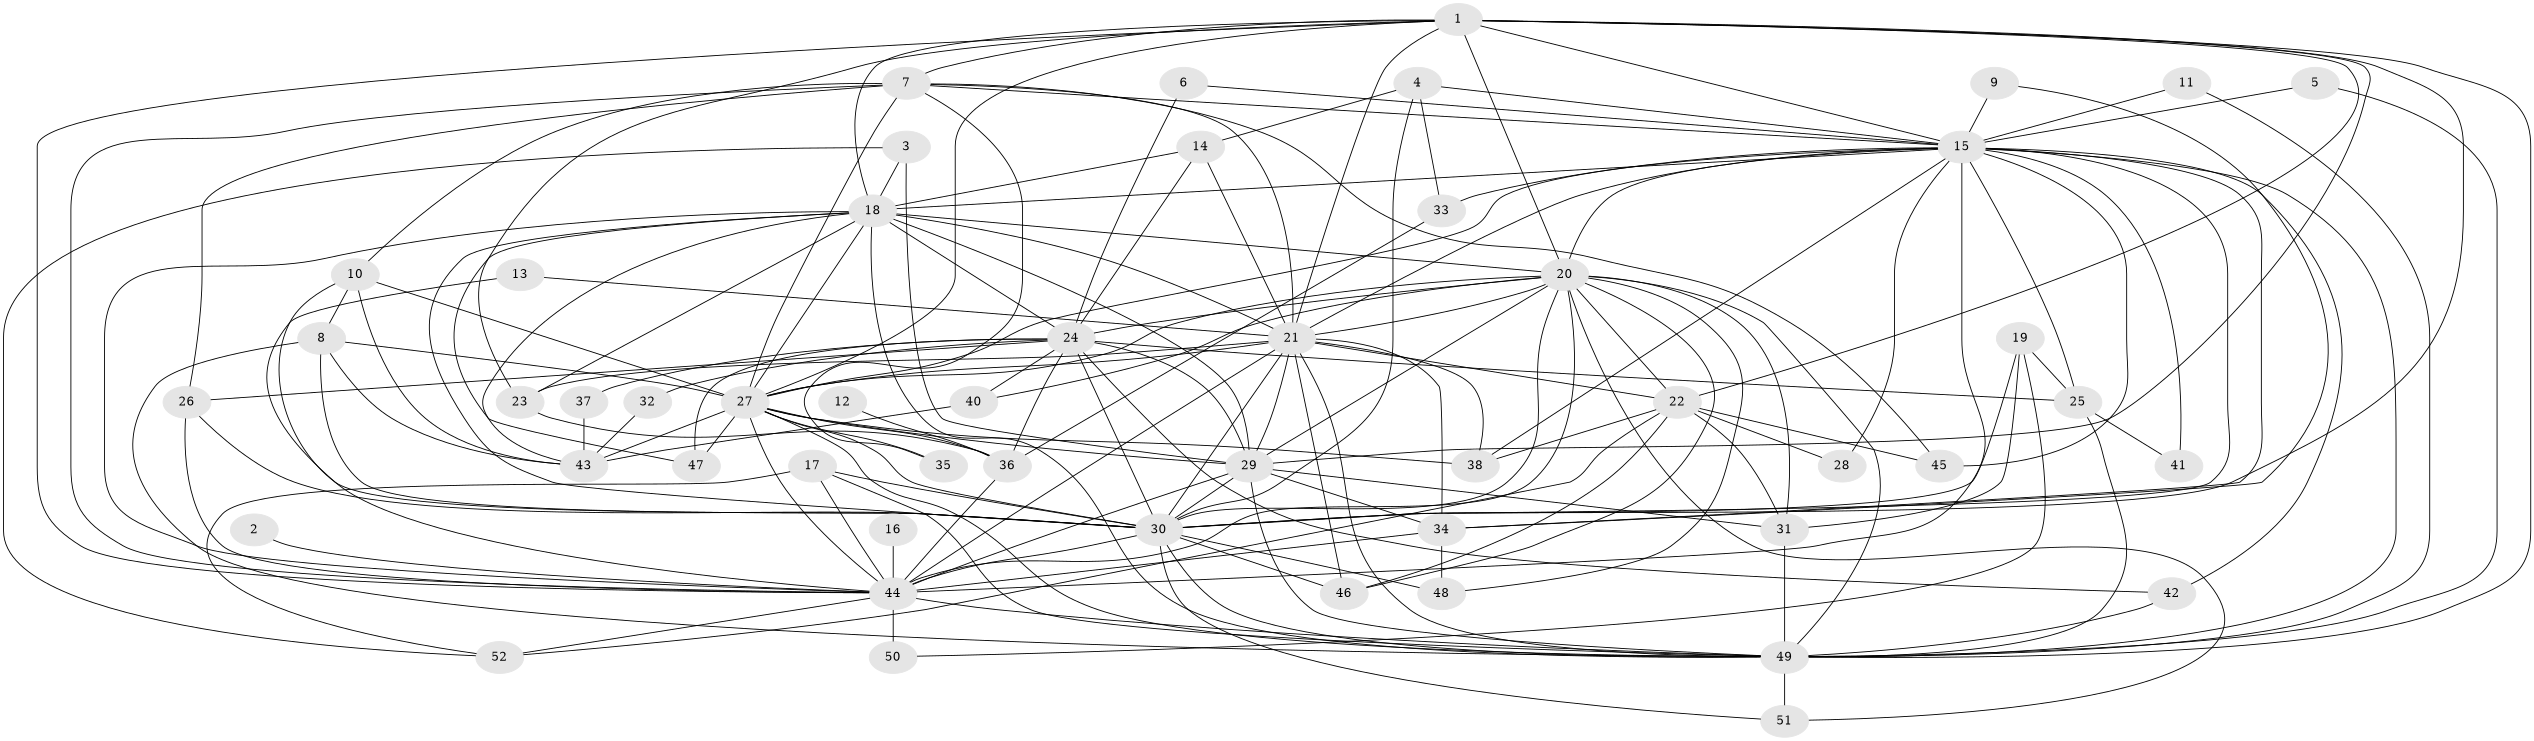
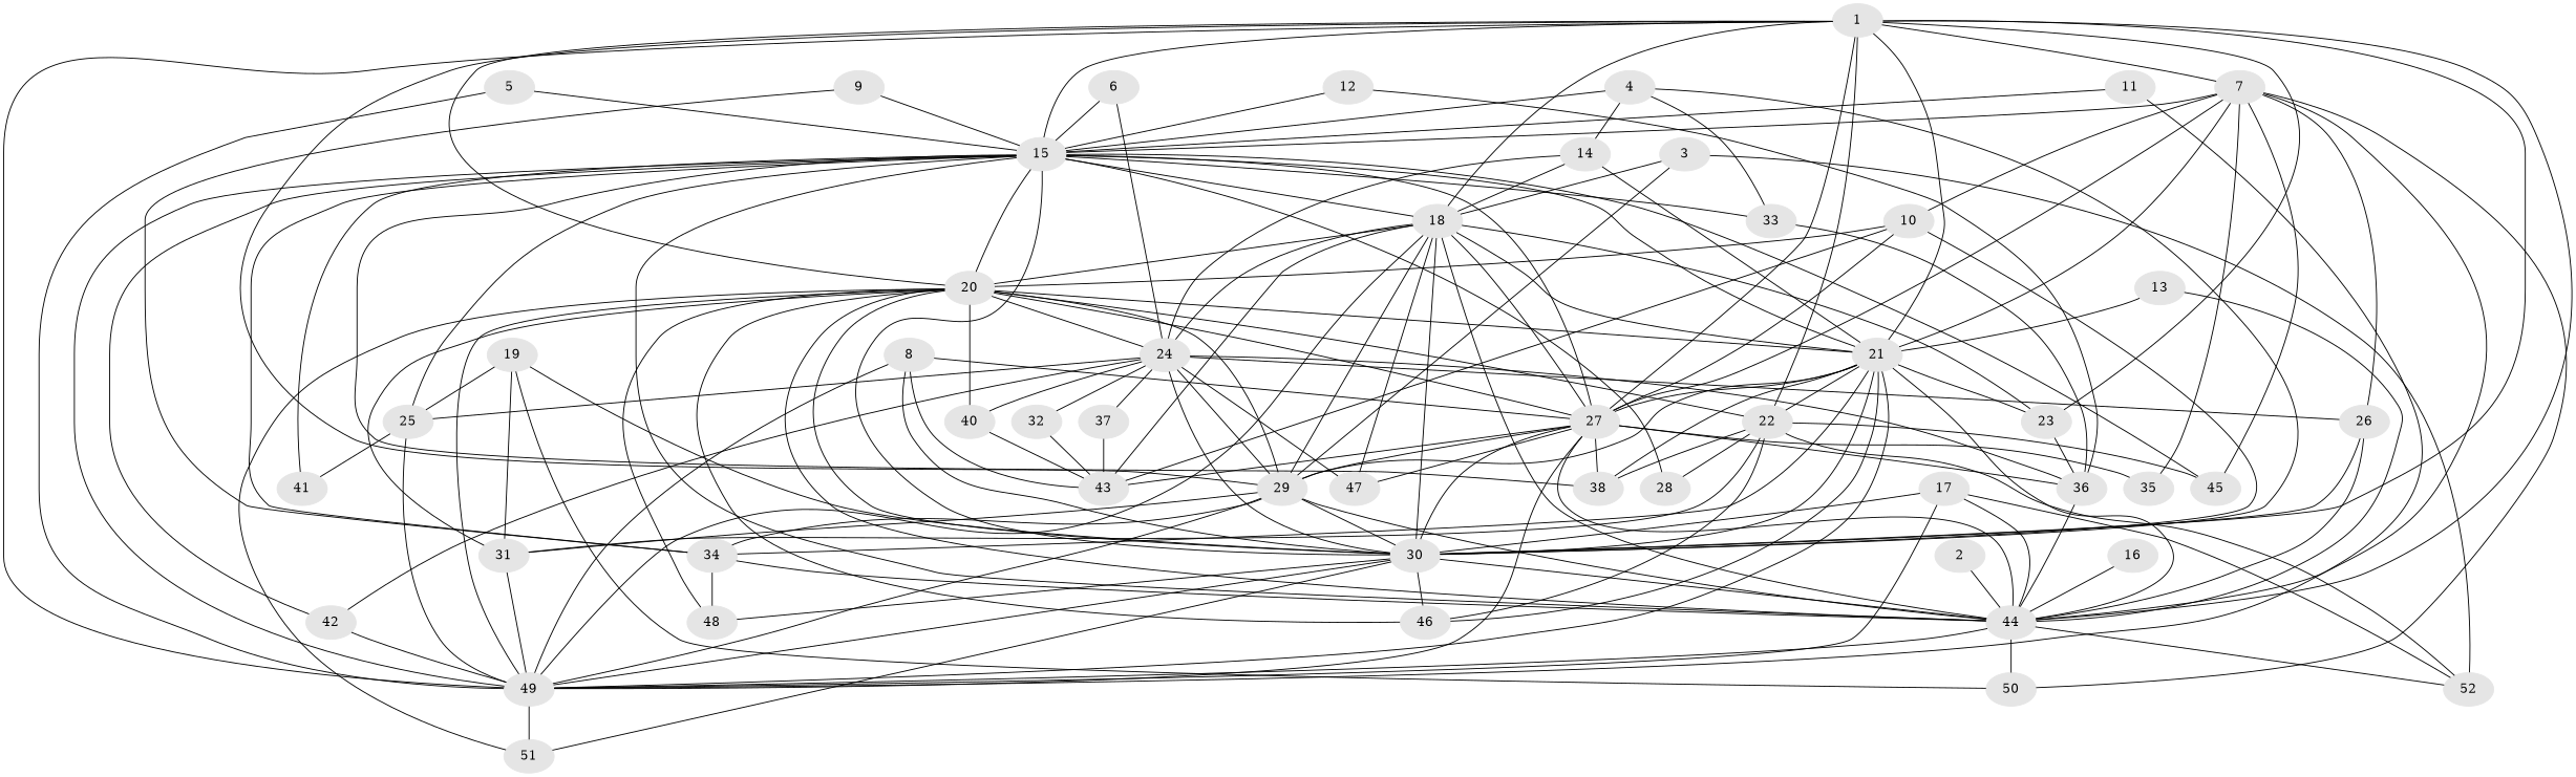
  graph {
    node [color=gray90 style=filled]
    edge [weight=1.0]
    1
    7
    15
    18
    20
    21
    22
    23
    27
    29
    30
    44
    49
    10
    26
    35
    45
    50
    33
    34
    25
    28
    38
    41
    42
    24
    43
    47
    31
    40
    46
    48
    51
    52
    36
    2
    3
    4
    14
    5
    6
    32
    37
    8
    9
    11
    12
    13
    16
    17
    19
    1 -- 7
    1 -- 15
    1 -- 18
    1 -- 20
    1 -- 21
    1 -- 22
    1 -- 23
    1 -- 27
    1 -- 29
    1 -- 30
    1 -- 44
    1 -- 49
    7 -- 15
    7 -- 21
    7 -- 27
    7 -- 44
    7 -- 10
    7 -- 26
    7 -- 35
    7 -- 45
+   7 -- 50
    15 -- 18
    15 -- 20 [weight=2.0]
    15 -- 21
    15 -- 27
    15 -- 30
    15 -- 44
    15 -- 49
    15 -- 45 [weight=2.0]
    15 -- 33
    15 -- 34
    15 -- 25
    15 -- 28
    15 -- 38
    15 -- 41 [weight=2.0]
    15 -- 42
    18 -- 20
    18 -- 21
    18 -- 23
    18 -- 27
    18 -- 29
    18 -- 30
    18 -- 44
    18 -- 49
    18 -- 24
    18 -- 43
    18 -- 47
    20 -- 21
    20 -- 22
    20 -- 27 [weight=2.0]
    20 -- 29
    20 -- 30
    20 -- 44
    20 -- 49
    20 -- 24
    20 -- 31
    20 -- 40 [weight=2.0]
    20 -- 46
    20 -- 48
    20 -- 51
    21 -- 22
    21 -- 23
    21 -- 27
    21 -- 29
    21 -- 30
    21 -- 44
    21 -- 49
    21 -- 34
    21 -- 38
    21 -- 46
    22 -- 45
    22 -- 28
    22 -- 38
    22 -- 31
    22 -- 46 [weight=2.0]
    22 -- 52
    23 -- 36
    27 -- 29
    27 -- 30
    27 -- 44
    27 -- 49
    27 -- 35
    27 -- 38
    27 -- 43
    27 -- 47
    27 -- 36
    29 -- 30
    29 -- 44
    29 -- 49
    29 -- 34
    29 -- 31
    30 -- 44 [weight=2.0]
    30 -- 49
    30 -- 46
    30 -- 48
    30 -- 51
    44 -- 49
    44 -- 50
    44 -- 52
    49 -- 51
-   10 -- 8
+   10 -- 20
    10 -- 27
    10 -- 30
    10 -- 43
    26 -- 30
    26 -- 44
    33 -- 36
    34 -- 44
    34 -- 48
    25 -- 49
    25 -- 41
    42 -- 49 [weight=2.0]
    24 -- 29
    24 -- 30
    24 -- 26
    24 -- 25
    24 -- 42
    24 -- 47
    24 -- 40
    24 -- 36
    24 -- 32
    24 -- 37
    31 -- 49 [weight=2.0]
    40 -- 43
    36 -- 44
    2 -- 44
    3 -- 18
    3 -- 29
    3 -- 52
    4 -- 15
    4 -- 30
    4 -- 33
    4 -- 14
    14 -- 18
    14 -- 21
    14 -- 24
    5 -- 15
    5 -- 49
    6 -- 15
    6 -- 24
    32 -- 43
    37 -- 43
    8 -- 27
    8 -- 30
    8 -- 49
    8 -- 43
    9 -- 15
    9 -- 34
    11 -- 15
    11 -- 49
+   12 -- 15
    12 -- 36
    13 -- 21
    13 -- 44
    16 -- 44
    17 -- 30
    17 -- 44
    17 -- 49
    17 -- 52
    19 -- 30
    19 -- 50
    19 -- 25
    19 -- 31
  }
